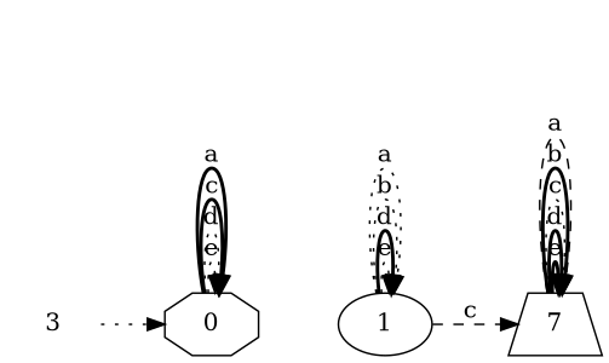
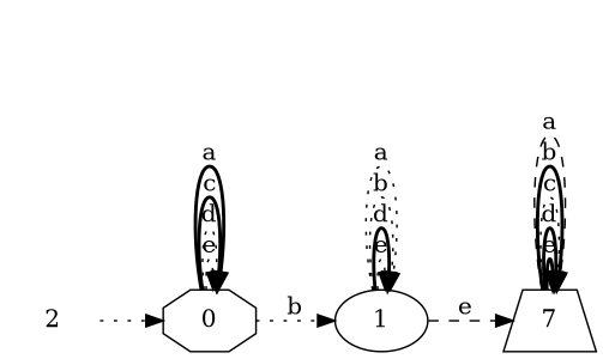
  digraph {
    rankdir=LR
    edge [style=dotted]
    n1 [label=0 shape=octagon]
    n2 [label=1 shape=ellipse]
    n3 [label=7 shape=trapezium]
-   3 [shape=plaintext]
+   3 [shape=plaintext label=2]
    n1 -> n1 [label=e]
    n1 -> n1 [label=d]
    n1 -> n1 [label=c style=bold]
    n1 -> n1 [label=a style=bold]
+   n1 -> n2 [label=b]
    n2 -> n2 [label=e]
    n2 -> n2 [label=d style=bold]
    n2 -> n2 [label=b]
    n2 -> n2 [label=a]
-   n2 -> n3 [label=c style=dashed]
+   n2 -> n3 [label=e style=dashed]
    n3 -> n3 [label=e style=bold]
    n3 -> n3 [label=d style=bold]
    n3 -> n3 [label=c]
    n3 -> n3 [label=b style=bold]
    n3 -> n3 [label=a style=dashed]
    3 -> n1
  }
